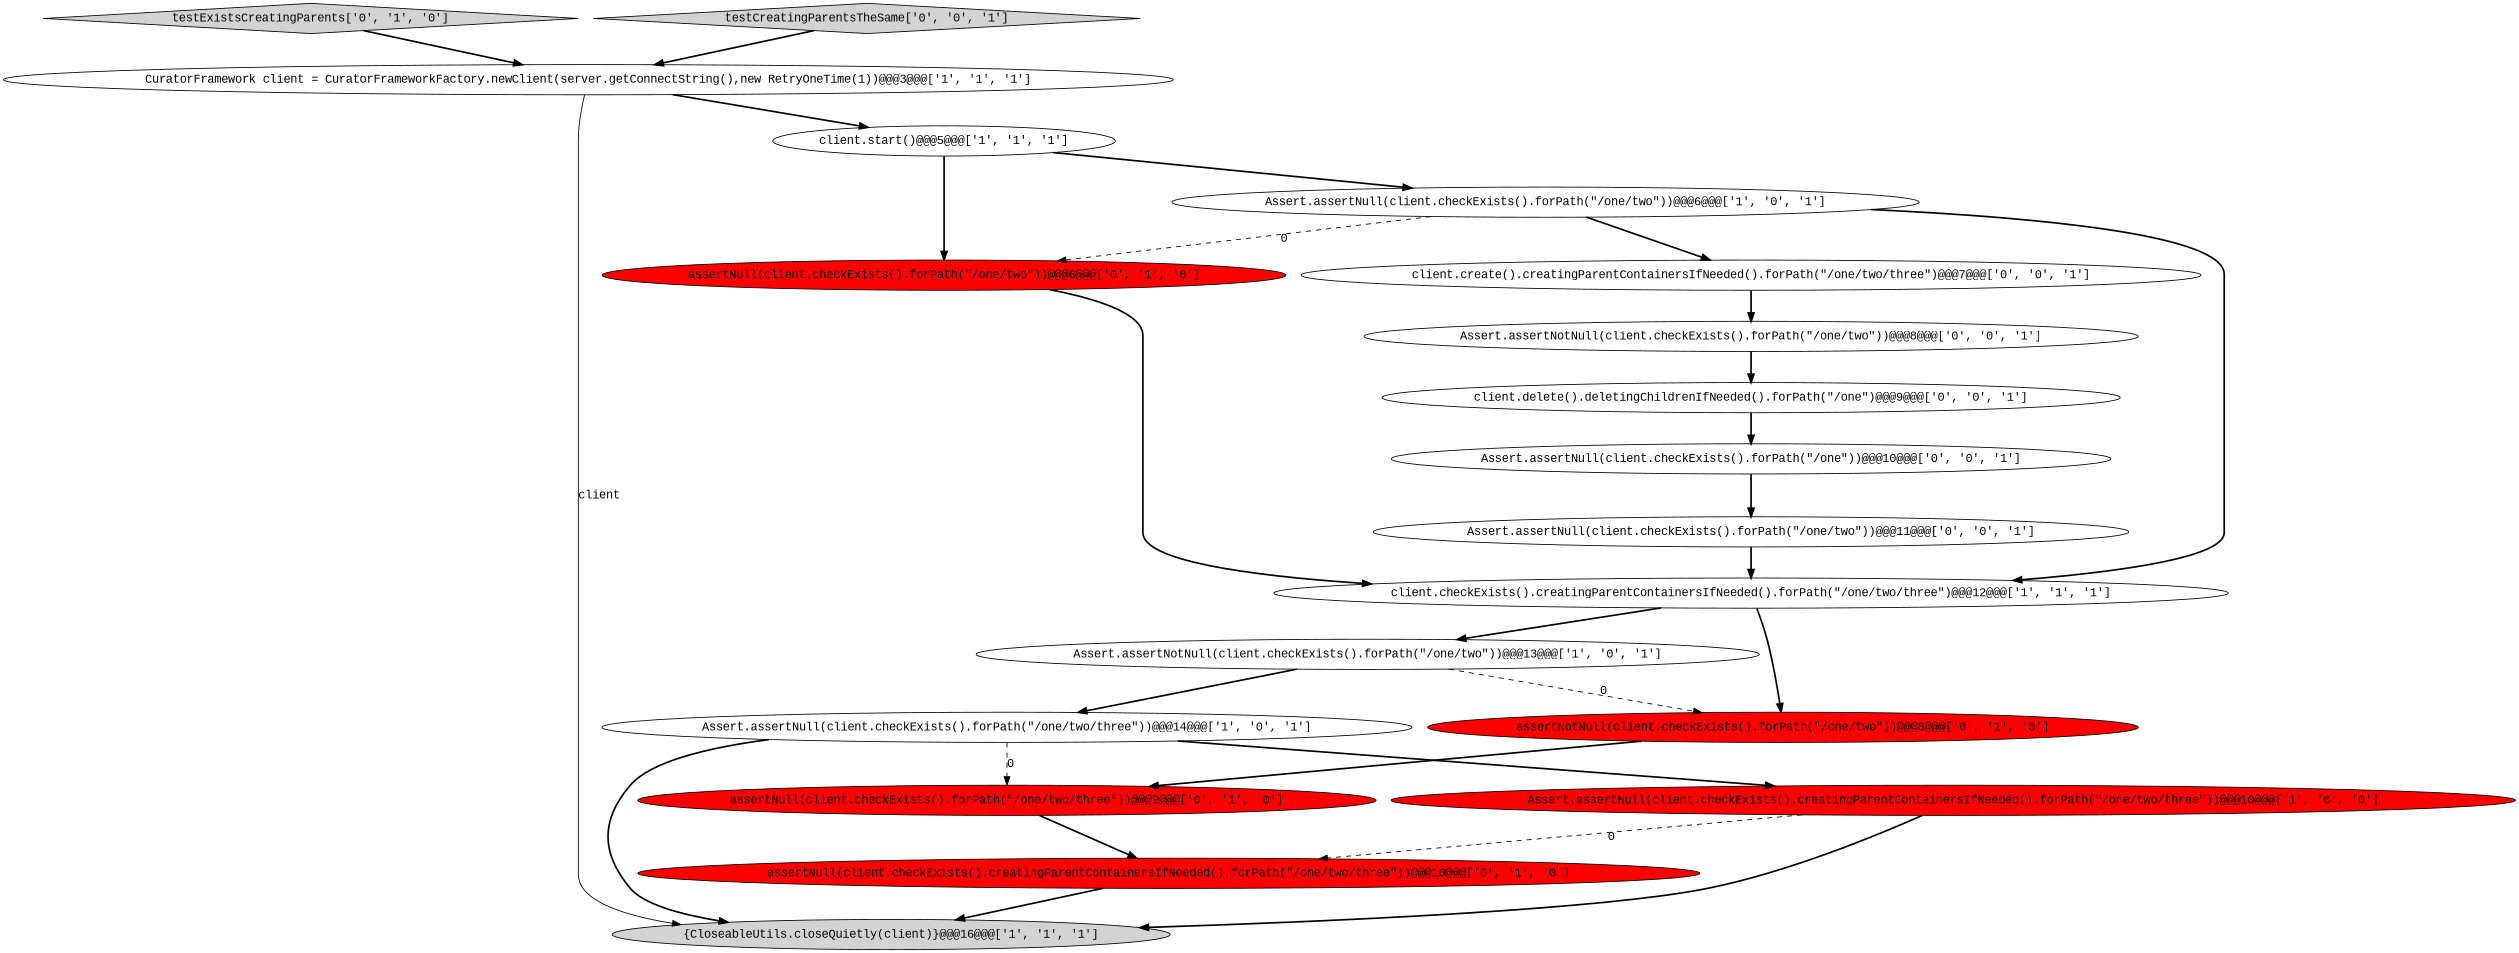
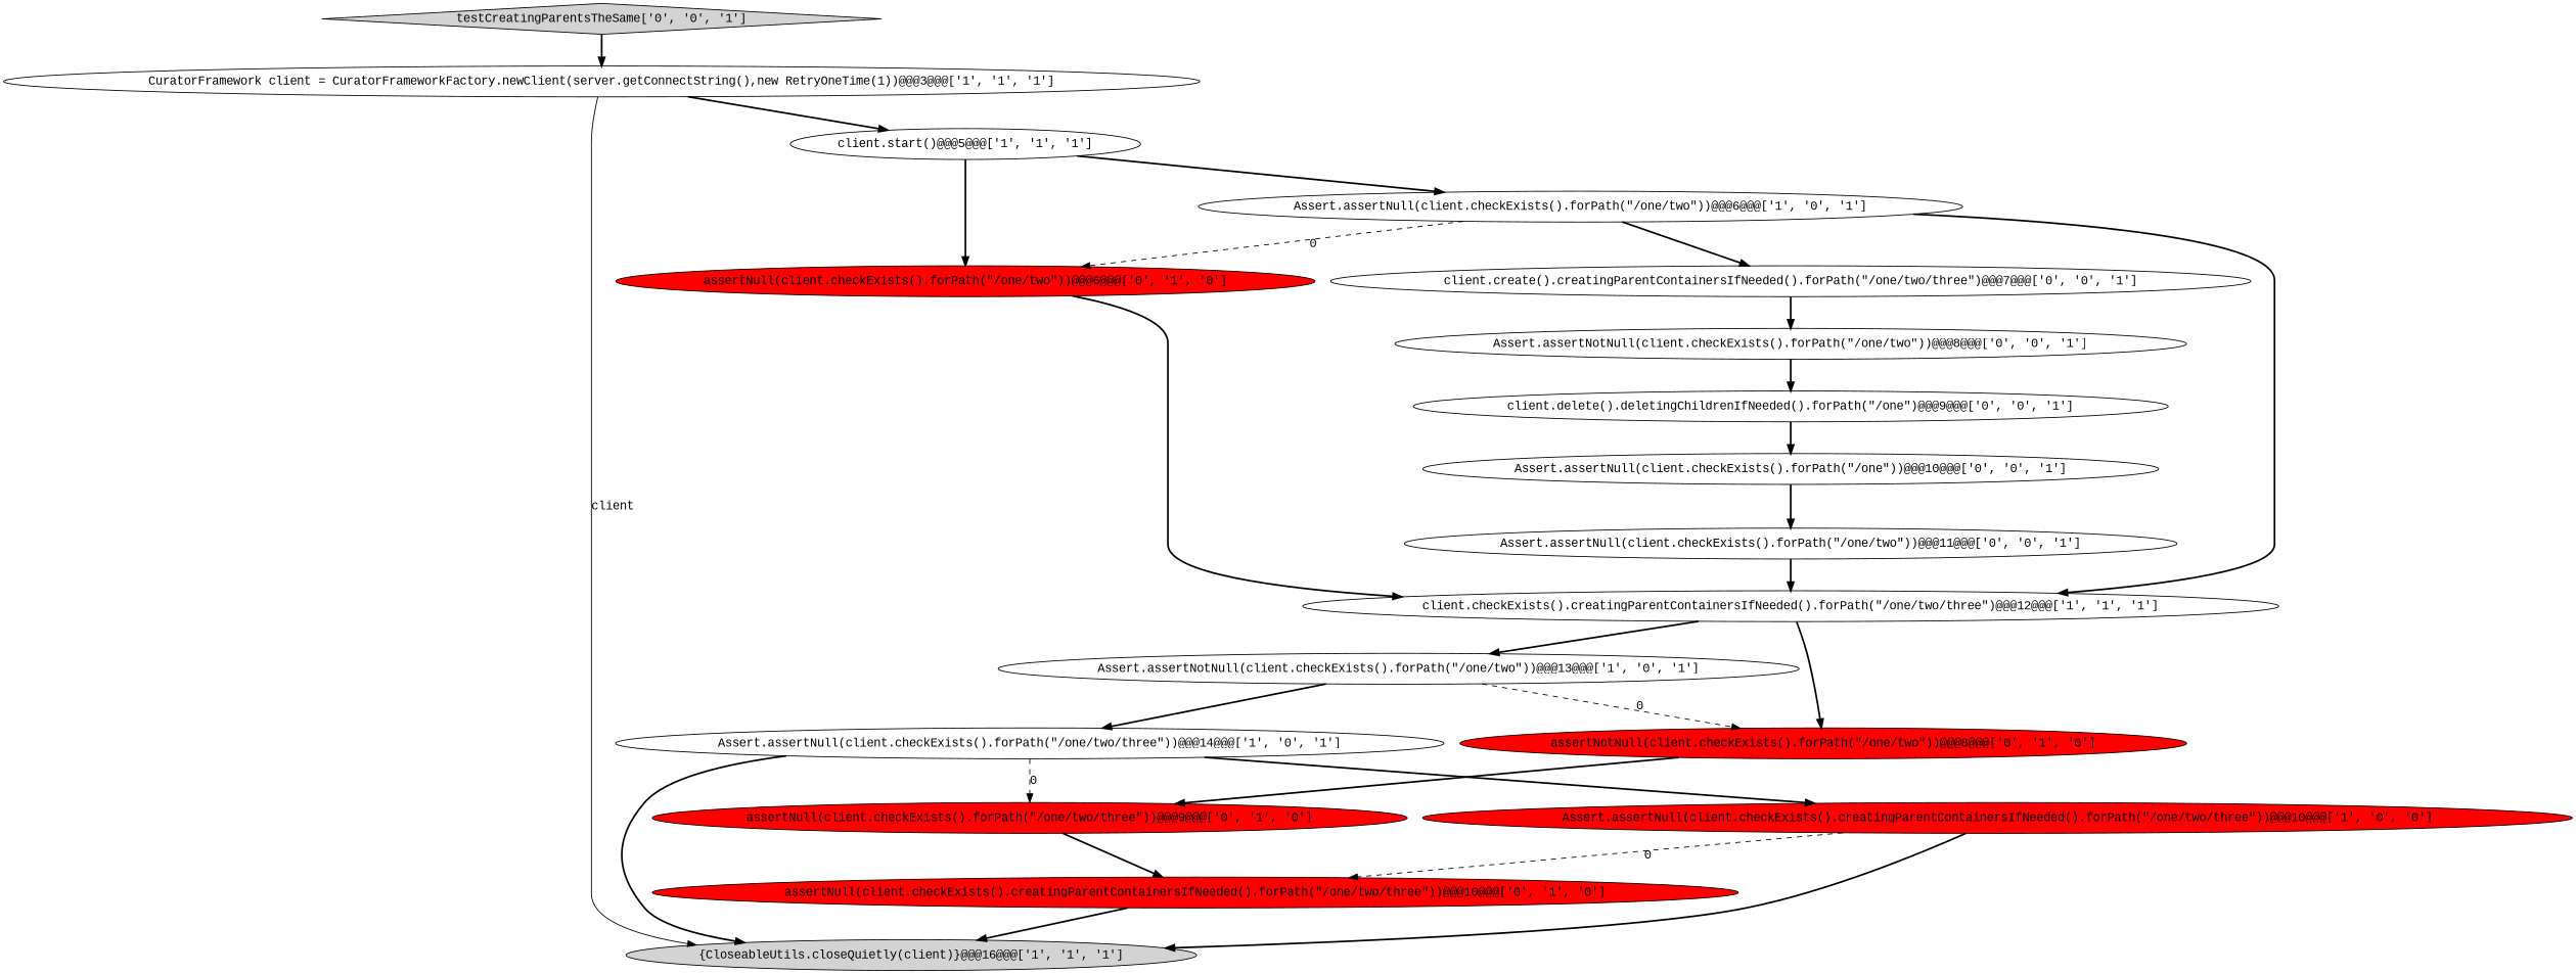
  digraph {
    fontname="Liberation Mono"
    node [fillcolor=white fontname="Liberation Mono" shape=ellipse style=filled]
    edge [fontname="Liberation Mono" style=bold]
    n1 [label="CuratorFramework client = CuratorFrameworkFactory.newClient(server.getConnectString(),new RetryOneTime(1))@@@3@@@['1', '1', '1']"]
    n2 [fillcolor=lightgray label="{CloseableUtils.closeQuietly(client)}@@@16@@@['1', '1', '1']"]
    n3 [label="client.start()@@@5@@@['1', '1', '1']"]
    n4 [label="Assert.assertNull(client.checkExists().forPath(\"/one/two/three\"))@@@14@@@['1', '0', '1']"]
    n5 [fillcolor=red label="Assert.assertNull(client.checkExists().creatingParentContainersIfNeeded().forPath(\"/one/two/three\"))@@@10@@@['1', '0', '0']"]
    n6 [fillcolor=red label="assertNull(client.checkExists().forPath(\"/one/two/three\"))@@@9@@@['0', '1', '0']"]
    n7 [fillcolor=red label="assertNull(client.checkExists().creatingParentContainersIfNeeded().forPath(\"/one/two/three\"))@@@10@@@['0', '1', '0']"]
    n8 [label="Assert.assertNull(client.checkExists().forPath(\"/one/two\"))@@@6@@@['1', '0', '1']"]
    n9 [fillcolor=red label="assertNull(client.checkExists().forPath(\"/one/two\"))@@@6@@@['0', '1', '0']"]
    n10 [label="client.checkExists().creatingParentContainersIfNeeded().forPath(\"/one/two/three\")@@@12@@@['1', '1', '1']"]
    n11 [label="client.create().creatingParentContainersIfNeeded().forPath(\"/one/two/three\")@@@7@@@['0', '0', '1']"]
    n12 [label="Assert.assertNull(client.checkExists().forPath(\"/one\"))@@@10@@@['0', '0', '1']"]
    n13 [label="Assert.assertNull(client.checkExists().forPath(\"/one/two\"))@@@11@@@['0', '0', '1']"]
    n14 [label="Assert.assertNotNull(client.checkExists().forPath(\"/one/two\"))@@@8@@@['0', '0', '1']"]
    n15 [label="client.delete().deletingChildrenIfNeeded().forPath(\"/one\")@@@9@@@['0', '0', '1']"]
    n16 [fillcolor=red label="assertNotNull(client.checkExists().forPath(\"/one/two\"))@@@8@@@['0', '1', '0']"]
    n17 [label="Assert.assertNotNull(client.checkExists().forPath(\"/one/two\"))@@@13@@@['1', '0', '1']"]
-   n18 [fillcolor=lightgray label="testExistsCreatingParents['0', '1', '0']" shape=diamond]
    n19 [fillcolor=lightgray label="testCreatingParentsTheSame['0', '0', '1']" shape=diamond]
    n1 -> n2 [label=client style=solid]
    n1 -> n3
    n3 -> n8
    n3 -> n9
    n4 -> n2
    n4 -> n5
    n4 -> n6 [label=0 style=dashed]
    n5 -> n2
    n5 -> n7 [label=0 style=dashed]
    n6 -> n7
    n7 -> n2
    n8 -> n9 [label=0 style=dashed]
    n8 -> n10
    n8 -> n11
    n9 -> n10
    n10 -> n16
    n10 -> n17
    n11 -> n14
    n12 -> n13
    n13 -> n10
    n14 -> n15
    n15 -> n12
    n16 -> n6
    n17 -> n4
    n17 -> n16 [label=0 style=dashed]
-   n18 -> n1
    n19 -> n1
  }
